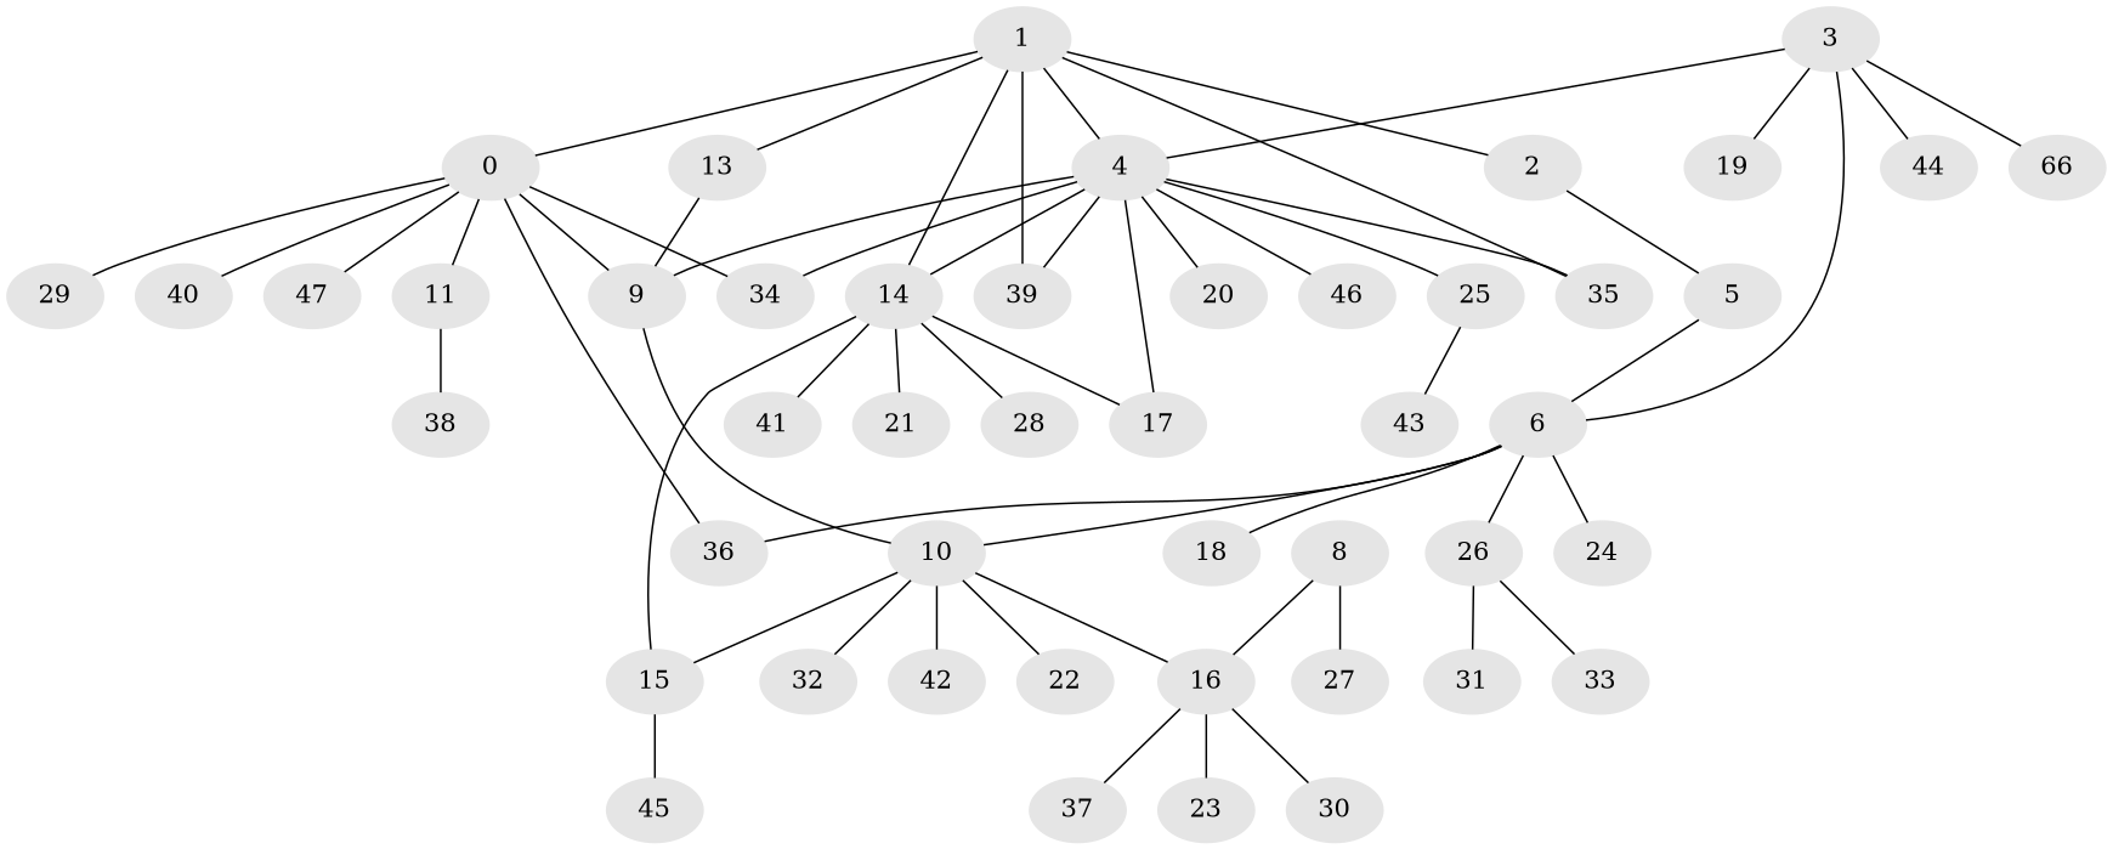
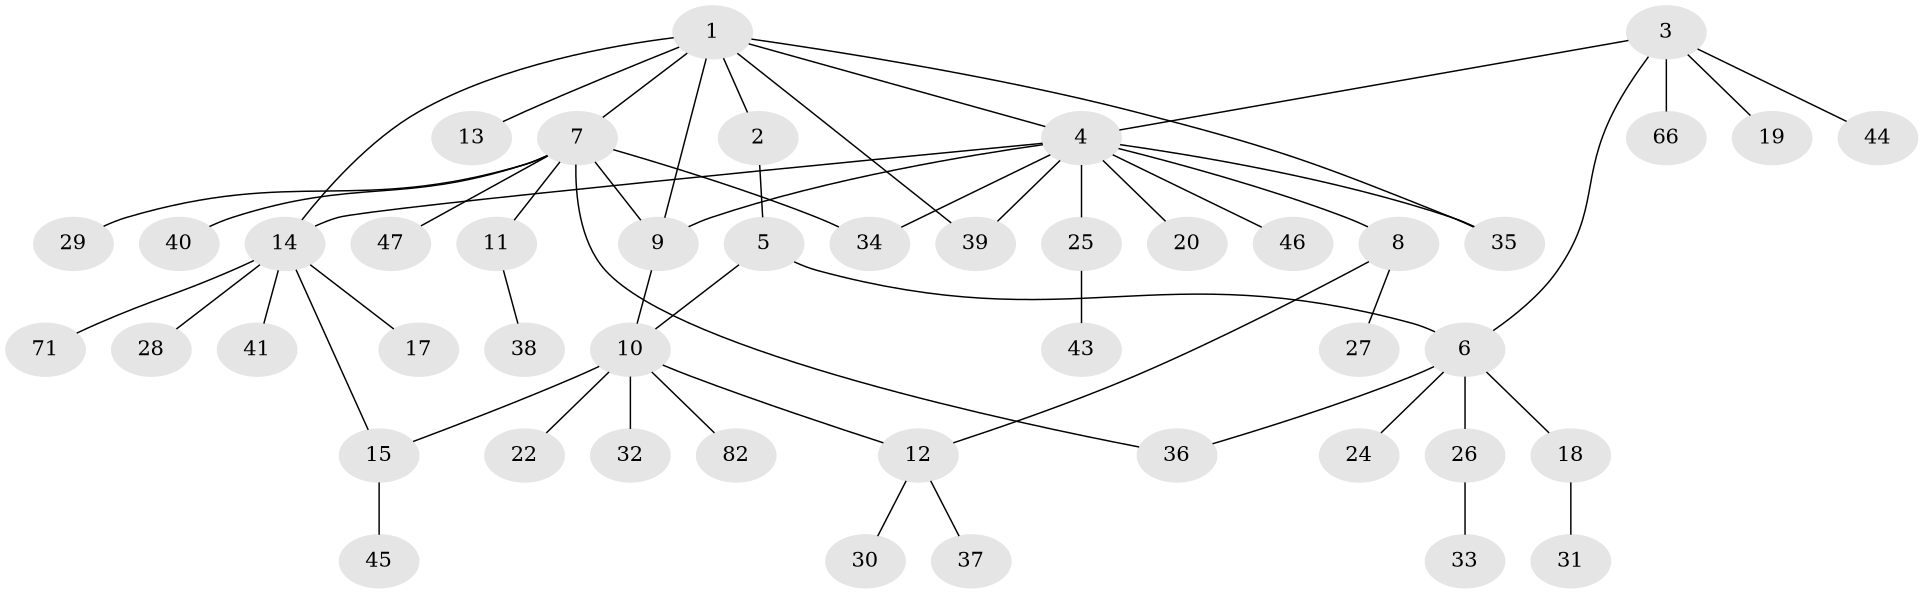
  graph {
    node [color=gray90 style=filled]
    1
    2
    4
-   7 [label=0]
+   7
    9
    13
    14
    35
    39
    5
    8
    20
    25
    34
    46
    36
    11
    29
    40
    47
    10
    15
    17
-   21
+   21 [label=71]
    28
    41
    6
    3
    n29 [label=66]
    19
    44
    18
    24
    26
-   12 [label=16]
+   12
    27
    43
    22
    32
-   42
+   42 [label=82]
    31
    33
    38
-   23
    30
    37
    45
    1 -- 2
    1 -- 4
    1 -- 7
-   13 -- 9
+   1 -- 9
    1 -- 13
    1 -- 14
    1 -- 35
    1 -- 39
    2 -- 5
    4 -- 9
    4 -- 14
    4 -- 35
    4 -- 39
-   4 -- 17
+   4 -- 8
    4 -- 20
    4 -- 25
    4 -- 34
    4 -- 46
    7 -- 9
    7 -- 34
    7 -- 36
    7 -- 11
    7 -- 29
    7 -- 40
    7 -- 47
    9 -- 10
    14 -- 15
    14 -- 17
    14 -- 21
    14 -- 28
    14 -- 41
    5 -- 6
    8 -- 12
    8 -- 27
    25 -- 43
    11 -- 38
    10 -- 15
    10 -- 12
    10 -- 22
    10 -- 32
    10 -- 42
    15 -- 45
    6 -- 36
-   6 -- 10
+   5 -- 10
    6 -- 18
    6 -- 24
    6 -- 26
    3 -- 4
    3 -- 6
    3 -- n29
    3 -- 19
    3 -- 44
-   26 -- 31
+   18 -- 31
    26 -- 33
-   12 -- 23
    12 -- 30
    12 -- 37
  }
